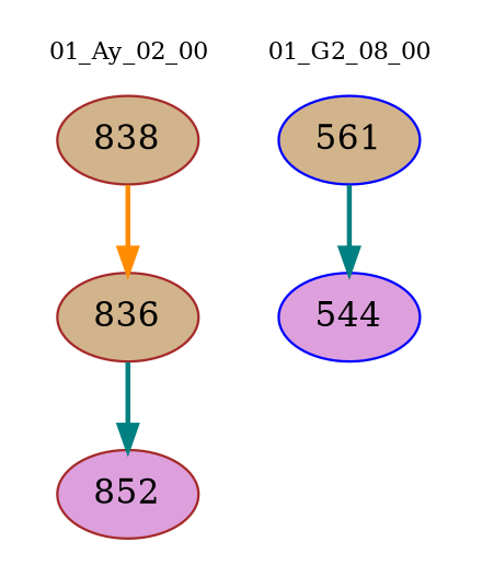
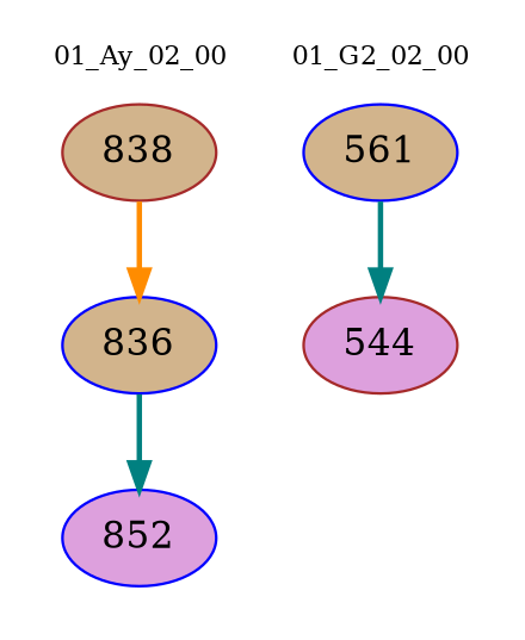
  digraph {
    node [color=brown fillcolor=tan style=filled]
    edge [color=teal style=bold]
    n1 [label=838]
-   n2 [label=836]
-   n3 [fillcolor=plum label=852]
+   n2 [color=blue label=836]
+   n3 [color=blue fillcolor=plum label=852]
    n4 [color=blue label=561]
-   n5 [color=blue fillcolor=plum label=544]
+   n5 [fillcolor=plum label=544]
    subgraph cluster_1 {
      color=white
      fontsize=10
      label="01_Ay_02_00"
      n1
      n2
      n3
    }
    subgraph cluster_2 {
      color=white
      fontsize=10
-     label="01_G2_08_00"
+     label="01_G2_02_00"
      n4
      n5
    }
    n1 -> n2 [color=darkorange]
    n2 -> n3
    n4 -> n5
  }
